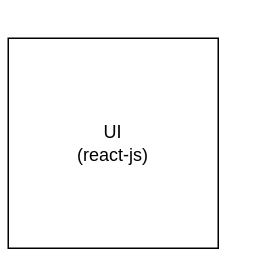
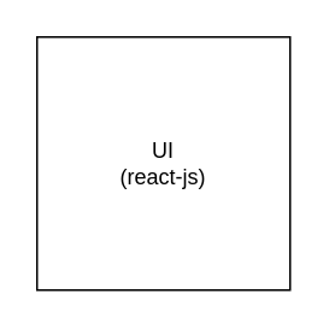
  <mxCell id="0" />
  <mxCell id="1" parent="0" />
- <mxCell id="2" value="UI&lt;br&gt;(react-js)" style="whiteSpace=wrap;html=1;aspect=fixed;" vertex="1" parent="1"><mxGeometry x="5" y="25" width="140" height="140" as="geometry" /></mxCell>
+ <mxCell id="2" value="UI&lt;br&gt;(react-js)" style="whiteSpace=wrap;html=1;aspect=fixed;" vertex="1" parent="1"><mxGeometry x="20" y="20" width="140" height="140" as="geometry" /></mxCell>
